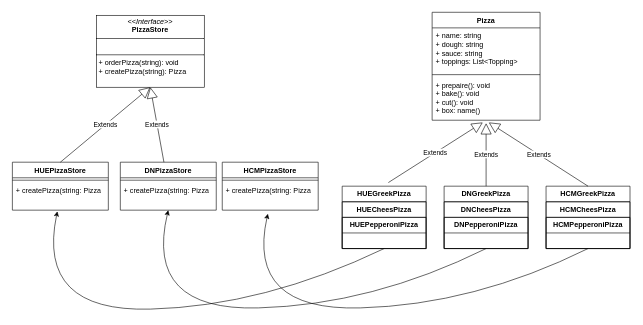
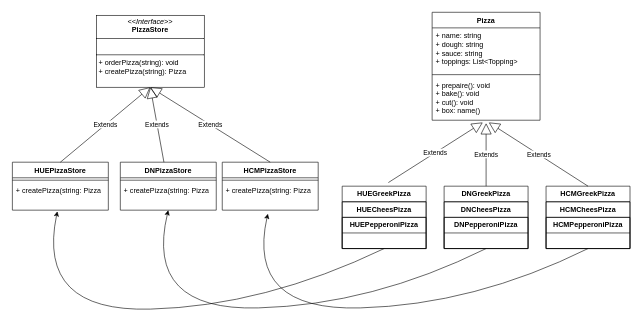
  <mxCell id="0" value="" />
  <mxCell id="1" parent="0" />
  <mxCell id="2" value="Pizza" style="swimlane;fontStyle=1;align=center;verticalAlign=top;childLayout=stackLayout;horizontal=1;startSize=26;horizontalStack=0;resizeParent=1;resizeParentMax=0;resizeLast=0;collapsible=1;marginBottom=0;whiteSpace=wrap;html=1;" parent="1" vertex="1"><mxGeometry x="720" y="20" width="180" height="180" as="geometry" /></mxCell>
  <mxCell id="3" value="+ name: string&lt;div&gt;+ dough: string&lt;/div&gt;&lt;div&gt;+ sauce: string&lt;/div&gt;&lt;div&gt;+ toppings: List&amp;lt;Topping&amp;gt;&lt;/div&gt;" style="text;strokeColor=none;fillColor=none;align=left;verticalAlign=top;spacingLeft=4;spacingRight=4;overflow=hidden;rotatable=0;points=[[0,0.5],[1,0.5]];portConstraint=eastwest;whiteSpace=wrap;html=1;" parent="2" vertex="1"><mxGeometry y="26" width="180" height="74" as="geometry" /></mxCell>
  <mxCell id="4" value="" style="line;strokeWidth=1;fillColor=none;align=left;verticalAlign=middle;spacingTop=-1;spacingLeft=3;spacingRight=3;rotatable=0;labelPosition=right;points=[];portConstraint=eastwest;strokeColor=inherit;" parent="2" vertex="1"><mxGeometry y="100" width="180" height="8" as="geometry" /></mxCell>
  <mxCell id="5" value="+ prepaire(): void&lt;div&gt;+ bake(): void&lt;/div&gt;&lt;div&gt;+ cut(): void&lt;/div&gt;&lt;div&gt;+ box: name()&lt;/div&gt;" style="text;strokeColor=none;fillColor=none;align=left;verticalAlign=top;spacingLeft=4;spacingRight=4;overflow=hidden;rotatable=0;points=[[0,0.5],[1,0.5]];portConstraint=eastwest;whiteSpace=wrap;html=1;" parent="2" vertex="1"><mxGeometry y="108" width="180" height="72" as="geometry" /></mxCell>
  <mxCell id="6" value="&lt;b&gt;HUEGreekPizza&lt;/b&gt;" style="swimlane;fontStyle=0;childLayout=stackLayout;horizontal=1;startSize=26;fillColor=none;horizontalStack=0;resizeParent=1;resizeParentMax=0;resizeLast=0;collapsible=1;marginBottom=0;whiteSpace=wrap;html=1;" parent="1" vertex="1"><mxGeometry x="570" y="310" width="140" height="104" as="geometry" /></mxCell>
  <mxCell id="7" value="&lt;b&gt;HUECheesPizza&lt;/b&gt;" style="swimlane;fontStyle=0;childLayout=stackLayout;horizontal=1;startSize=26;fillColor=none;horizontalStack=0;resizeParent=1;resizeParentMax=0;resizeLast=0;collapsible=1;marginBottom=0;whiteSpace=wrap;html=1;" parent="6" vertex="1"><mxGeometry y="26" width="140" height="78" as="geometry" /></mxCell>
  <mxCell id="8" value="&lt;b&gt;HUEPepperoniPizza&lt;/b&gt;" style="swimlane;fontStyle=0;childLayout=stackLayout;horizontal=1;startSize=26;fillColor=none;horizontalStack=0;resizeParent=1;resizeParentMax=0;resizeLast=0;collapsible=1;marginBottom=0;whiteSpace=wrap;html=1;" parent="7" vertex="1"><mxGeometry y="26" width="140" height="52" as="geometry" /></mxCell>
  <mxCell id="9" value="Extends" style="endArrow=block;endSize=16;endFill=0;html=1;rounded=0;entryX=0.5;entryY=1.069;entryDx=0;entryDy=0;entryPerimeter=0;exitX=0.5;exitY=0;exitDx=0;exitDy=0;" parent="1" source="25" target="5" edge="1"><mxGeometry width="160" relative="1" as="geometry"><mxPoint x="810" y="290" as="sourcePoint" /><mxPoint x="660" y="310" as="targetPoint" /></mxGeometry></mxCell>
  <mxCell id="10" value="Extends" style="endArrow=block;endSize=16;endFill=0;html=1;rounded=0;exitX=0.55;exitY=-0.058;exitDx=0;exitDy=0;exitPerimeter=0;entryX=0.469;entryY=1.052;entryDx=0;entryDy=0;entryPerimeter=0;" parent="1" source="6" target="5" edge="1"><mxGeometry width="160" relative="1" as="geometry"><mxPoint x="620" y="430" as="sourcePoint" /><mxPoint x="610" y="312" as="targetPoint" /></mxGeometry></mxCell>
  <mxCell id="11" value="Extends" style="endArrow=block;endSize=16;endFill=0;html=1;rounded=0;entryX=0.525;entryY=1.052;entryDx=0;entryDy=0;entryPerimeter=0;exitX=0.5;exitY=0;exitDx=0;exitDy=0;" parent="1" source="28" target="5" edge="1"><mxGeometry width="160" relative="1" as="geometry"><mxPoint x="960" y="290" as="sourcePoint" /><mxPoint x="610" y="310" as="targetPoint" /></mxGeometry></mxCell>
  <mxCell id="12" value="HUEPizzaStore" style="swimlane;fontStyle=1;align=center;verticalAlign=top;childLayout=stackLayout;horizontal=1;startSize=26;horizontalStack=0;resizeParent=1;resizeParentMax=0;resizeLast=0;collapsible=1;marginBottom=0;whiteSpace=wrap;html=1;" parent="1" vertex="1"><mxGeometry x="20" y="270" width="160" height="80" as="geometry" /></mxCell>
  <mxCell id="13" value="" style="line;strokeWidth=1;fillColor=none;align=left;verticalAlign=middle;spacingTop=-1;spacingLeft=3;spacingRight=3;rotatable=0;labelPosition=right;points=[];portConstraint=eastwest;strokeColor=inherit;" parent="12" vertex="1"><mxGeometry y="26" width="160" height="8" as="geometry" /></mxCell>
  <mxCell id="14" value="&lt;div&gt;+ createPizza(string: Pizza&lt;/div&gt;" style="text;strokeColor=none;fillColor=none;align=left;verticalAlign=top;spacingLeft=4;spacingRight=4;overflow=hidden;rotatable=0;points=[[0,0.5],[1,0.5]];portConstraint=eastwest;whiteSpace=wrap;html=1;" parent="12" vertex="1"><mxGeometry y="34" width="160" height="46" as="geometry" /></mxCell>
  <mxCell id="15" value="&lt;p style=&quot;margin:0px;margin-top:4px;text-align:center;&quot;&gt;&lt;i&gt;&amp;lt;&amp;lt;Interface&amp;gt;&amp;gt;&lt;/i&gt;&lt;br&gt;&lt;b&gt;PizzaStore&lt;/b&gt;&lt;/p&gt;&lt;hr size=&quot;1&quot; style=&quot;border-style:solid;&quot;&gt;&lt;p style=&quot;margin:0px;margin-left:4px;&quot;&gt;&lt;br&gt;&lt;/p&gt;&lt;hr size=&quot;1&quot; style=&quot;border-style:solid;&quot;&gt;&lt;p style=&quot;margin:0px;margin-left:4px;&quot;&gt;+ orderPizza(string): void&lt;br&gt;+ createPizza(string): Pizza&lt;/p&gt;" style="verticalAlign=top;align=left;overflow=fill;html=1;whiteSpace=wrap;" vertex="1" parent="1"><mxGeometry x="160" y="25" width="180" height="120" as="geometry" /></mxCell>
  <mxCell id="16" value="DNPizzaStore" style="swimlane;fontStyle=1;align=center;verticalAlign=top;childLayout=stackLayout;horizontal=1;startSize=26;horizontalStack=0;resizeParent=1;resizeParentMax=0;resizeLast=0;collapsible=1;marginBottom=0;whiteSpace=wrap;html=1;" vertex="1" parent="1"><mxGeometry x="200" y="270" width="160" height="80" as="geometry" /></mxCell>
  <mxCell id="17" value="" style="line;strokeWidth=1;fillColor=none;align=left;verticalAlign=middle;spacingTop=-1;spacingLeft=3;spacingRight=3;rotatable=0;labelPosition=right;points=[];portConstraint=eastwest;strokeColor=inherit;" vertex="1" parent="16"><mxGeometry y="26" width="160" height="8" as="geometry" /></mxCell>
  <mxCell id="18" value="&lt;div&gt;+ createPizza(string: Pizza&lt;/div&gt;" style="text;strokeColor=none;fillColor=none;align=left;verticalAlign=top;spacingLeft=4;spacingRight=4;overflow=hidden;rotatable=0;points=[[0,0.5],[1,0.5]];portConstraint=eastwest;whiteSpace=wrap;html=1;" vertex="1" parent="16"><mxGeometry y="34" width="160" height="46" as="geometry" /></mxCell>
  <mxCell id="19" value="HCMPizzaStore" style="swimlane;fontStyle=1;align=center;verticalAlign=top;childLayout=stackLayout;horizontal=1;startSize=26;horizontalStack=0;resizeParent=1;resizeParentMax=0;resizeLast=0;collapsible=1;marginBottom=0;whiteSpace=wrap;html=1;" vertex="1" parent="1"><mxGeometry x="370" y="270" width="160" height="80" as="geometry" /></mxCell>
  <mxCell id="20" value="" style="line;strokeWidth=1;fillColor=none;align=left;verticalAlign=middle;spacingTop=-1;spacingLeft=3;spacingRight=3;rotatable=0;labelPosition=right;points=[];portConstraint=eastwest;strokeColor=inherit;" vertex="1" parent="19"><mxGeometry y="26" width="160" height="8" as="geometry" /></mxCell>
  <mxCell id="21" value="&lt;div&gt;+ createPizza(string: Pizza&lt;/div&gt;" style="text;strokeColor=none;fillColor=none;align=left;verticalAlign=top;spacingLeft=4;spacingRight=4;overflow=hidden;rotatable=0;points=[[0,0.5],[1,0.5]];portConstraint=eastwest;whiteSpace=wrap;html=1;" vertex="1" parent="19"><mxGeometry y="34" width="160" height="46" as="geometry" /></mxCell>
  <mxCell id="22" value="Extends" style="endArrow=block;endSize=16;endFill=0;html=1;rounded=0;entryX=0.5;entryY=1;entryDx=0;entryDy=0;" edge="1" parent="1" source="16" target="15"><mxGeometry width="160" relative="1" as="geometry"><mxPoint x="130" y="410" as="sourcePoint" /><mxPoint x="282" y="170" as="targetPoint" /></mxGeometry></mxCell>
  <mxCell id="23" value="Extends" style="endArrow=block;endSize=16;endFill=0;html=1;rounded=0;entryX=0.5;entryY=1;entryDx=0;entryDy=0;exitX=0.5;exitY=0;exitDx=0;exitDy=0;" edge="1" parent="1" source="12" target="15"><mxGeometry width="160" relative="1" as="geometry"><mxPoint x="292" y="280" as="sourcePoint" /><mxPoint x="297" y="174" as="targetPoint" /></mxGeometry></mxCell>
+ <mxCell id="24" value="Extends" style="endArrow=block;endSize=16;endFill=0;html=1;rounded=0;exitX=0.5;exitY=0;exitDx=0;exitDy=0;entryX=0.5;entryY=1;entryDx=0;entryDy=0;" edge="1" parent="1" source="19" target="15"><mxGeometry width="160" relative="1" as="geometry"><mxPoint x="302" y="290" as="sourcePoint" /><mxPoint x="320" y="190" as="targetPoint" /></mxGeometry></mxCell>
  <mxCell id="25" value="&lt;b&gt;DNGreekPizza&lt;/b&gt;" style="swimlane;fontStyle=0;childLayout=stackLayout;horizontal=1;startSize=26;fillColor=none;horizontalStack=0;resizeParent=1;resizeParentMax=0;resizeLast=0;collapsible=1;marginBottom=0;whiteSpace=wrap;html=1;" vertex="1" parent="1"><mxGeometry x="740" y="310" width="140" height="104" as="geometry" /></mxCell>
  <mxCell id="26" value="&lt;b&gt;DNCheesPizza&lt;/b&gt;" style="swimlane;fontStyle=0;childLayout=stackLayout;horizontal=1;startSize=26;fillColor=none;horizontalStack=0;resizeParent=1;resizeParentMax=0;resizeLast=0;collapsible=1;marginBottom=0;whiteSpace=wrap;html=1;" vertex="1" parent="25"><mxGeometry y="26" width="140" height="78" as="geometry" /></mxCell>
  <mxCell id="27" value="&lt;b&gt;DNPepperoniPizza&lt;/b&gt;" style="swimlane;fontStyle=0;childLayout=stackLayout;horizontal=1;startSize=26;fillColor=none;horizontalStack=0;resizeParent=1;resizeParentMax=0;resizeLast=0;collapsible=1;marginBottom=0;whiteSpace=wrap;html=1;" vertex="1" parent="26"><mxGeometry y="26" width="140" height="52" as="geometry" /></mxCell>
  <mxCell id="28" value="&lt;b&gt;HCMGreekPizza&lt;/b&gt;" style="swimlane;fontStyle=0;childLayout=stackLayout;horizontal=1;startSize=26;fillColor=none;horizontalStack=0;resizeParent=1;resizeParentMax=0;resizeLast=0;collapsible=1;marginBottom=0;whiteSpace=wrap;html=1;" vertex="1" parent="1"><mxGeometry x="910" y="310" width="140" height="104" as="geometry" /></mxCell>
  <mxCell id="29" value="&lt;b&gt;HCMCheesPizza&lt;/b&gt;" style="swimlane;fontStyle=0;childLayout=stackLayout;horizontal=1;startSize=26;fillColor=none;horizontalStack=0;resizeParent=1;resizeParentMax=0;resizeLast=0;collapsible=1;marginBottom=0;whiteSpace=wrap;html=1;" vertex="1" parent="28"><mxGeometry y="26" width="140" height="78" as="geometry" /></mxCell>
  <mxCell id="30" value="&lt;b&gt;HCMPepperoniPizza&lt;/b&gt;" style="swimlane;fontStyle=0;childLayout=stackLayout;horizontal=1;startSize=26;fillColor=none;horizontalStack=0;resizeParent=1;resizeParentMax=0;resizeLast=0;collapsible=1;marginBottom=0;whiteSpace=wrap;html=1;" vertex="1" parent="29"><mxGeometry y="26" width="140" height="52" as="geometry" /></mxCell>
  <mxCell id="31" value="" style="curved=1;endArrow=classic;html=1;rounded=0;entryX=0.469;entryY=1.043;entryDx=0;entryDy=0;entryPerimeter=0;exitX=0.5;exitY=1;exitDx=0;exitDy=0;" edge="1" parent="1" source="8" target="14"><mxGeometry width="50" height="50" relative="1" as="geometry"><mxPoint x="530" y="300" as="sourcePoint" /><mxPoint x="580" y="250" as="targetPoint" /><Array as="points"><mxPoint x="440" y="510" /><mxPoint x="60" y="520" /></Array></mxGeometry></mxCell>
  <mxCell id="32" value="" style="curved=1;endArrow=classic;html=1;rounded=0;exitX=0.5;exitY=1;exitDx=0;exitDy=0;entryX=0.5;entryY=1;entryDx=0;entryDy=0;entryPerimeter=0;" edge="1" parent="1" source="27" target="18"><mxGeometry width="50" height="50" relative="1" as="geometry"><mxPoint x="820" y="412" as="sourcePoint" /><mxPoint x="250" y="430" as="targetPoint" /><Array as="points"><mxPoint x="620" y="508" /><mxPoint x="240" y="518" /></Array></mxGeometry></mxCell>
  <mxCell id="33" value="" style="curved=1;endArrow=classic;html=1;rounded=0;entryX=0.475;entryY=1.13;entryDx=0;entryDy=0;entryPerimeter=0;exitX=0.5;exitY=1;exitDx=0;exitDy=0;" edge="1" parent="1" source="30" target="21"><mxGeometry width="50" height="50" relative="1" as="geometry"><mxPoint x="980" y="450" as="sourcePoint" /><mxPoint x="445" y="350" as="targetPoint" /><Array as="points"><mxPoint x="790" y="508" /><mxPoint x="410" y="518" /></Array></mxGeometry></mxCell>
